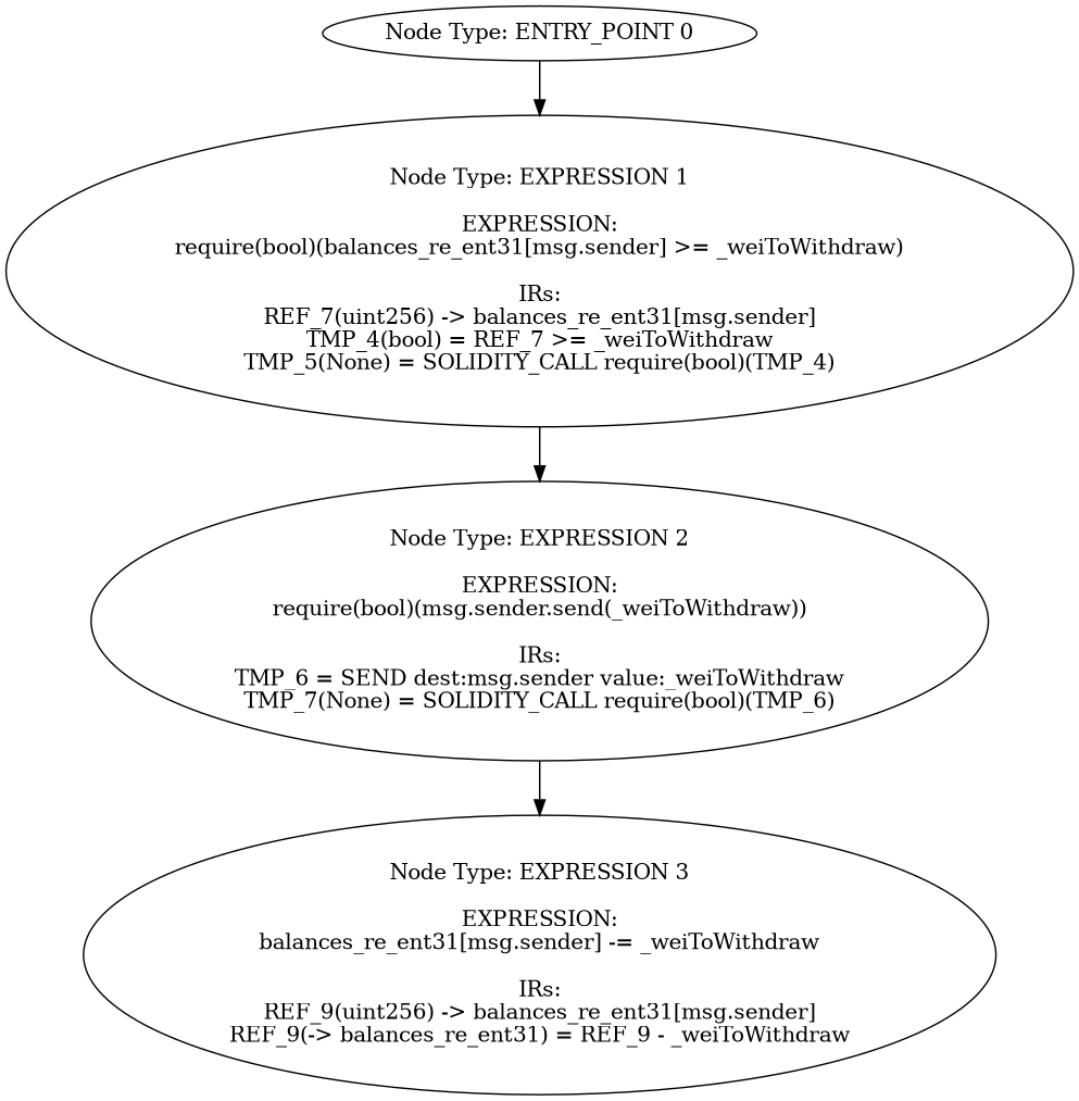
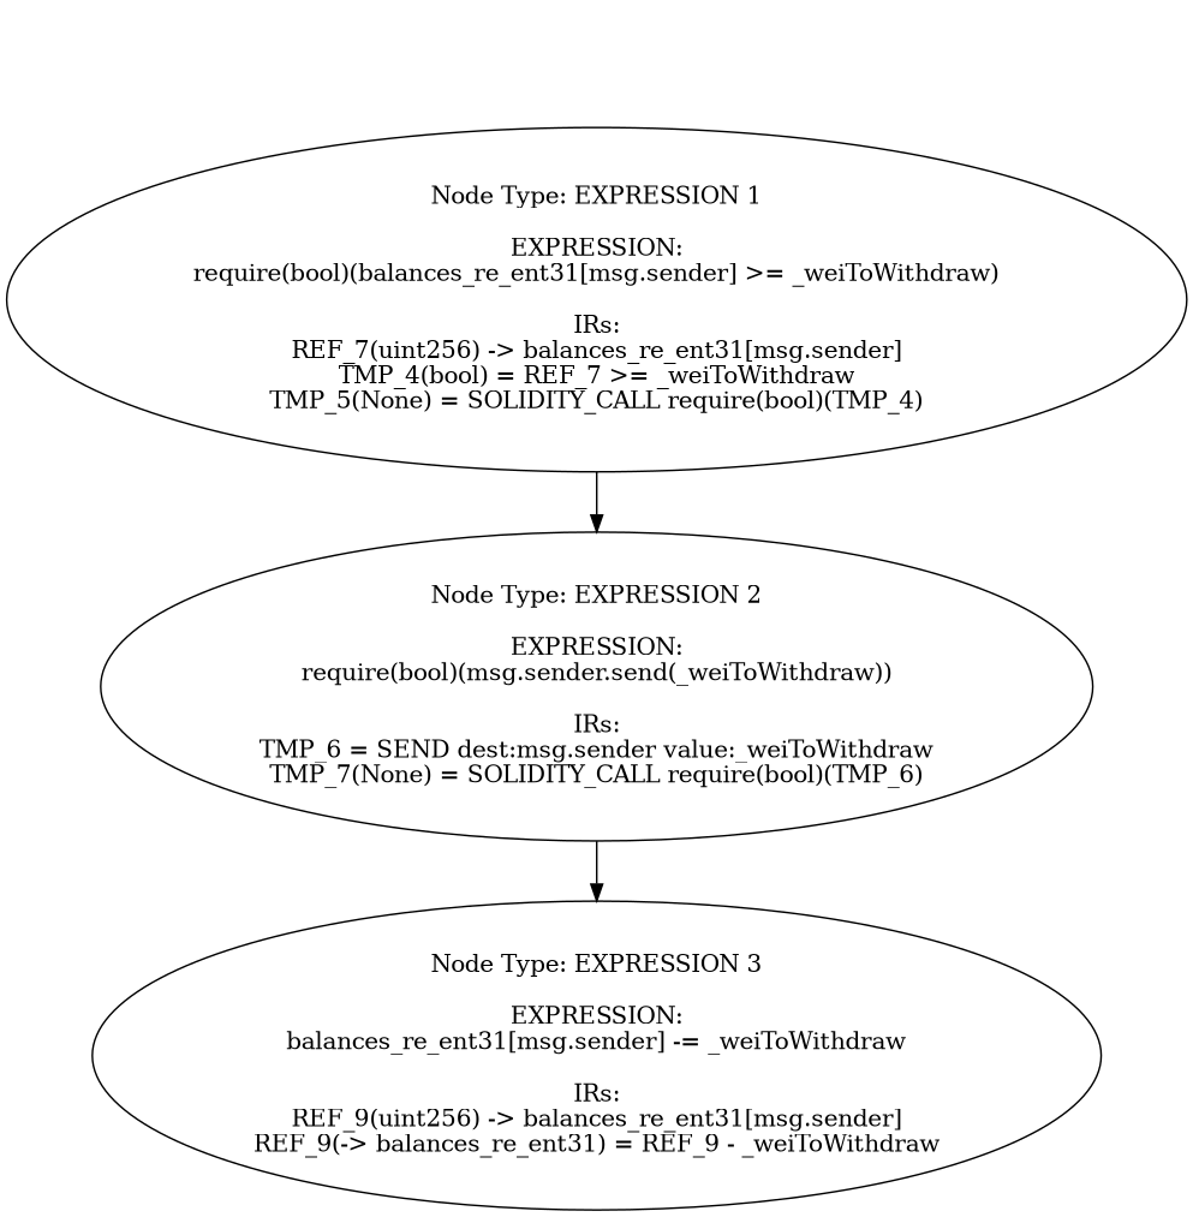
  digraph {
-   n1 [label="Node Type: ENTRY_POINT 0\n"]
    n2 [label="Node Type: EXPRESSION 1\n\nEXPRESSION:\nrequire(bool)(balances_re_ent31[msg.sender] >= _weiToWithdraw)\n\nIRs:\nREF_7(uint256) -> balances_re_ent31[msg.sender]\nTMP_4(bool) = REF_7 >= _weiToWithdraw\nTMP_5(None) = SOLIDITY_CALL require(bool)(TMP_4)"]
    n3 [label="Node Type: EXPRESSION 2\n\nEXPRESSION:\nrequire(bool)(msg.sender.send(_weiToWithdraw))\n\nIRs:\nTMP_6 = SEND dest:msg.sender value:_weiToWithdraw\nTMP_7(None) = SOLIDITY_CALL require(bool)(TMP_6)"]
    n4 [label="Node Type: EXPRESSION 3\n\nEXPRESSION:\nbalances_re_ent31[msg.sender] -= _weiToWithdraw\n\nIRs:\nREF_9(uint256) -> balances_re_ent31[msg.sender]\nREF_9(-> balances_re_ent31) = REF_9 - _weiToWithdraw"]
-   n1 -> n2
    n2 -> n3
    n3 -> n4
  }
